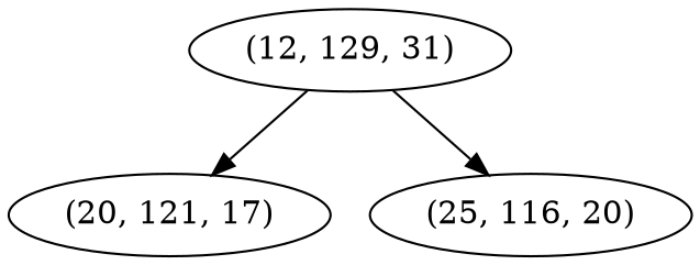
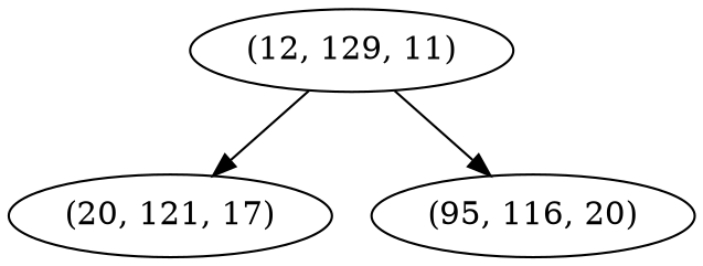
  digraph {
-   "(12, 129, 11)" [label="(12, 129, 31)"]
+   "(12, 129, 11)"
    "(20, 121, 17)"
-   "(25, 116, 20)"
+   "(25, 116, 20)" [label="(95, 116, 20)"]
    "(12, 129, 11)" -> "(20, 121, 17)"
    "(12, 129, 11)" -> "(25, 116, 20)"
  }
